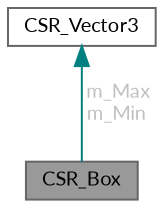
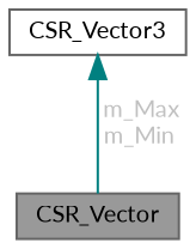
  digraph {
    fontname=Lato
    node [color=gray40 fontname=Lato fontsize=10 shape=box style=filled]
-   n1 [fillcolor=grey60 fontcolor=black height=0.2 label=CSR_Box width=0.4]
+   n1 [fillcolor=grey60 fontcolor=black height=0.2 label=CSR_Vector width=0.4]
    n2 [fillcolor=white height=0.2 label=CSR_Vector3 width=0.4]
    n2 -> n1 [color=teal dir=back fontcolor=grey fontname=Lato fontsize=10 label=" m_Max\nm_Min" labelfontname=Helvetica labelfontsize=10 style=solid]
  }
